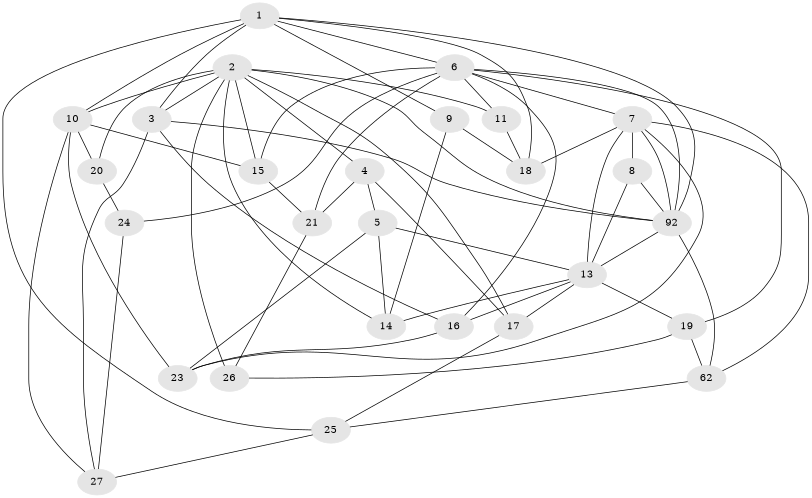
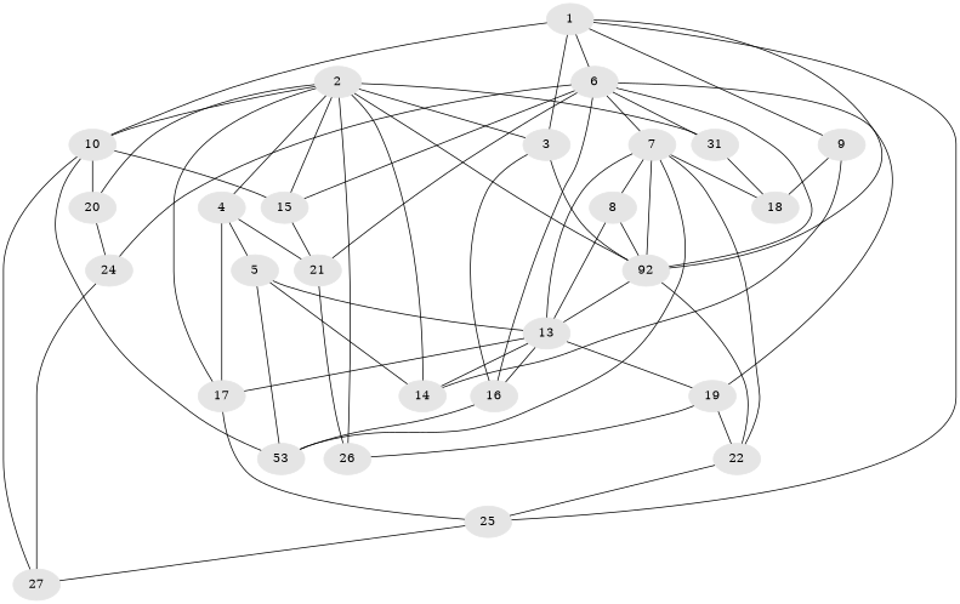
  graph {
    node [color=gray90 style=filled]
    edge [weight=1.0]
    1
    3
    6
    9
    10
    n6 [label=92]
    18
    25
    16
    27
-   11
+   11 [label=31]
    15
    21
    7
    19
    24
    14
    20
-   23
+   23 [label=53]
    13
-   22 [label=62]
+   22
    2
    4
    17
    26
    5
    8
    1 -- 3 [weight=2.0]
    1 -- 6
    1 -- 9
    1 -- 10 [weight=3.0]
    1 -- n6 [weight=2.0]
-   1 -- 18 [weight=2.0]
    1 -- 25
    3 -- n6
    3 -- 16
-   3 -- 27
    6 -- n6
    6 -- 16
    6 -- 11
    6 -- 15
    6 -- 21
    6 -- 7
    6 -- 19
    6 -- 24 [weight=2.0]
    9 -- 18 [weight=2.0]
    9 -- 14
    10 -- 27
    10 -- 15
    10 -- 20
    10 -- 23
    n6 -- 13
    n6 -- 22
    25 -- 27
    16 -- 23
    11 -- 18
    15 -- 21
    21 -- 26
    7 -- n6 [weight=2.0]
    7 -- 18 [weight=2.0]
    7 -- 23
    7 -- 13
    7 -- 22
    7 -- 8 [weight=2.0]
    19 -- 22
    19 -- 26
    24 -- 27
    20 -- 24
    13 -- 16
    13 -- 19
    13 -- 14
    13 -- 17
    22 -- 25
    2 -- 3
    2 -- 10
    2 -- n6
    2 -- 11 [weight=2.0]
    2 -- 15
    2 -- 14
    2 -- 20 [weight=2.0]
    2 -- 4
    2 -- 17
    2 -- 26
    4 -- 21
    4 -- 17
    4 -- 5
    17 -- 25
    5 -- 14
    5 -- 23
    5 -- 13
    8 -- n6
    8 -- 13
  }
